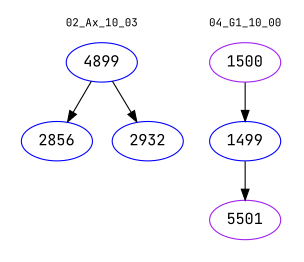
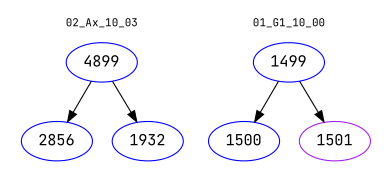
  digraph {
    fontname="JetBrains Mono"
    node [color=blue fontname="JetBrains Mono"]
    edge [color=black fontname="JetBrains Mono"]
    n1 [label=4899]
    n2 [label=2856]
-   n3 [label=2932]
+   n3 [label=1932]
    n4 [label=1499]
-   n5 [color=purple label=1500]
-   n6 [color=purple label=5501]
+   n5 [label=1500]
+   n6 [color=purple label=1501]
    subgraph cluster_1 {
      color=white
      fontsize=10
      label="02_Ax_10_03"
      n1
      n2
      n3
    }
    subgraph cluster_2 {
      color=white
      fontsize=10
-     label="04_G1_10_00"
+     label="01_G1_10_00"
      n4
      n5
      n6
    }
    n1 -> n2
    n1 -> n3
-   n5 -> n4
+   n4 -> n5
    n4 -> n6
  }
